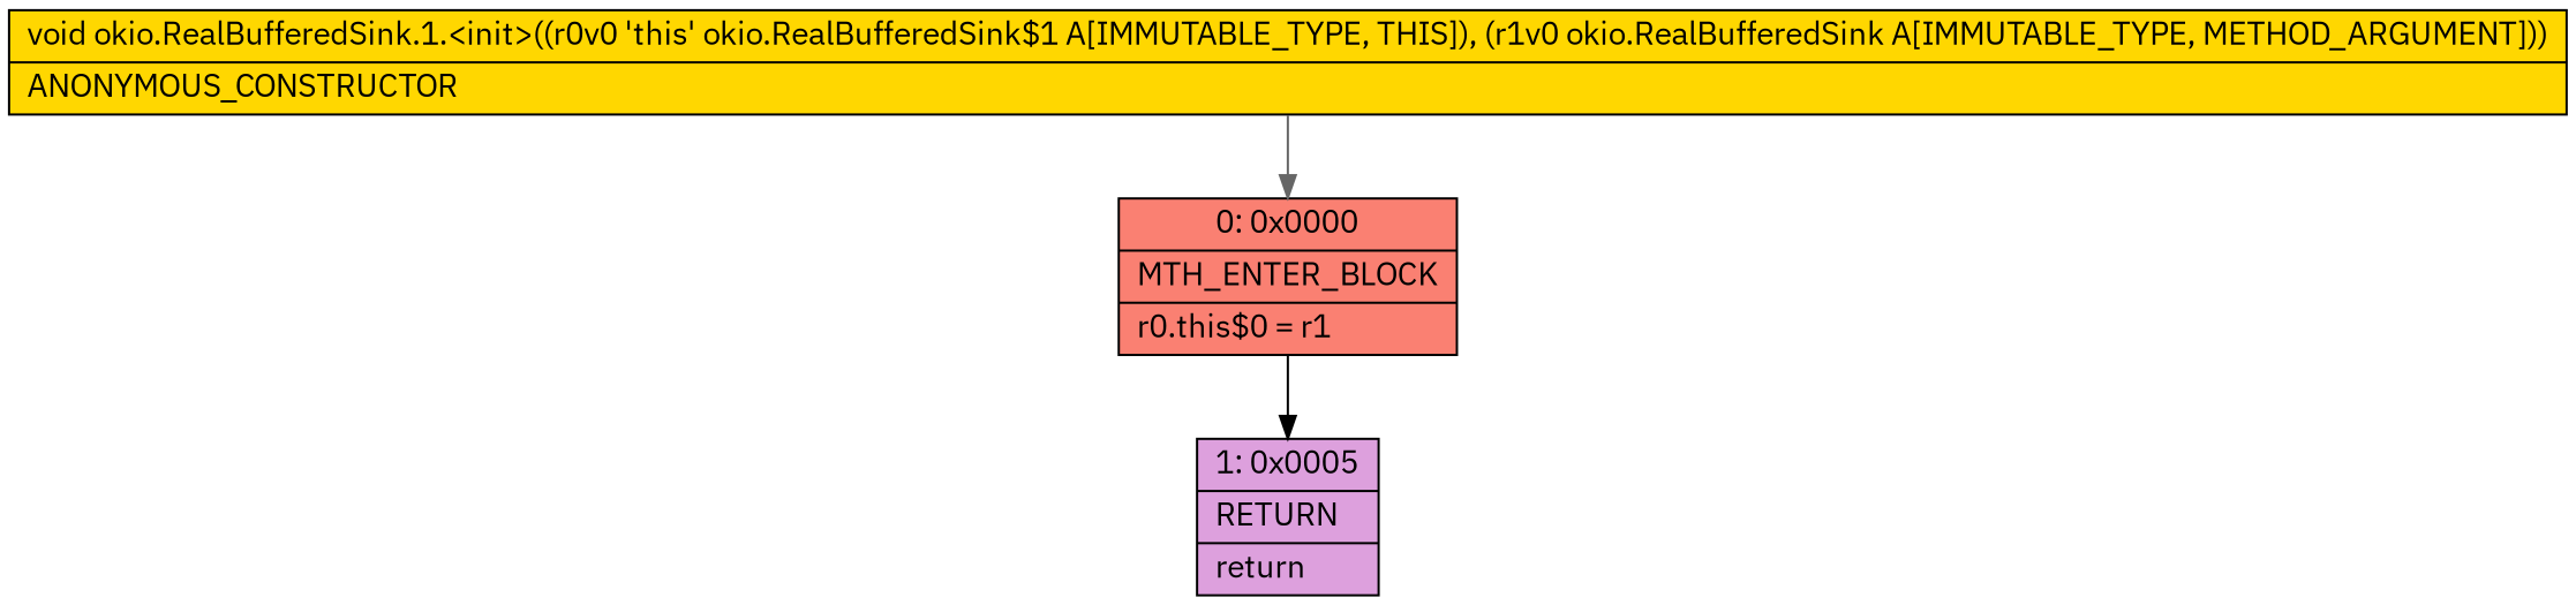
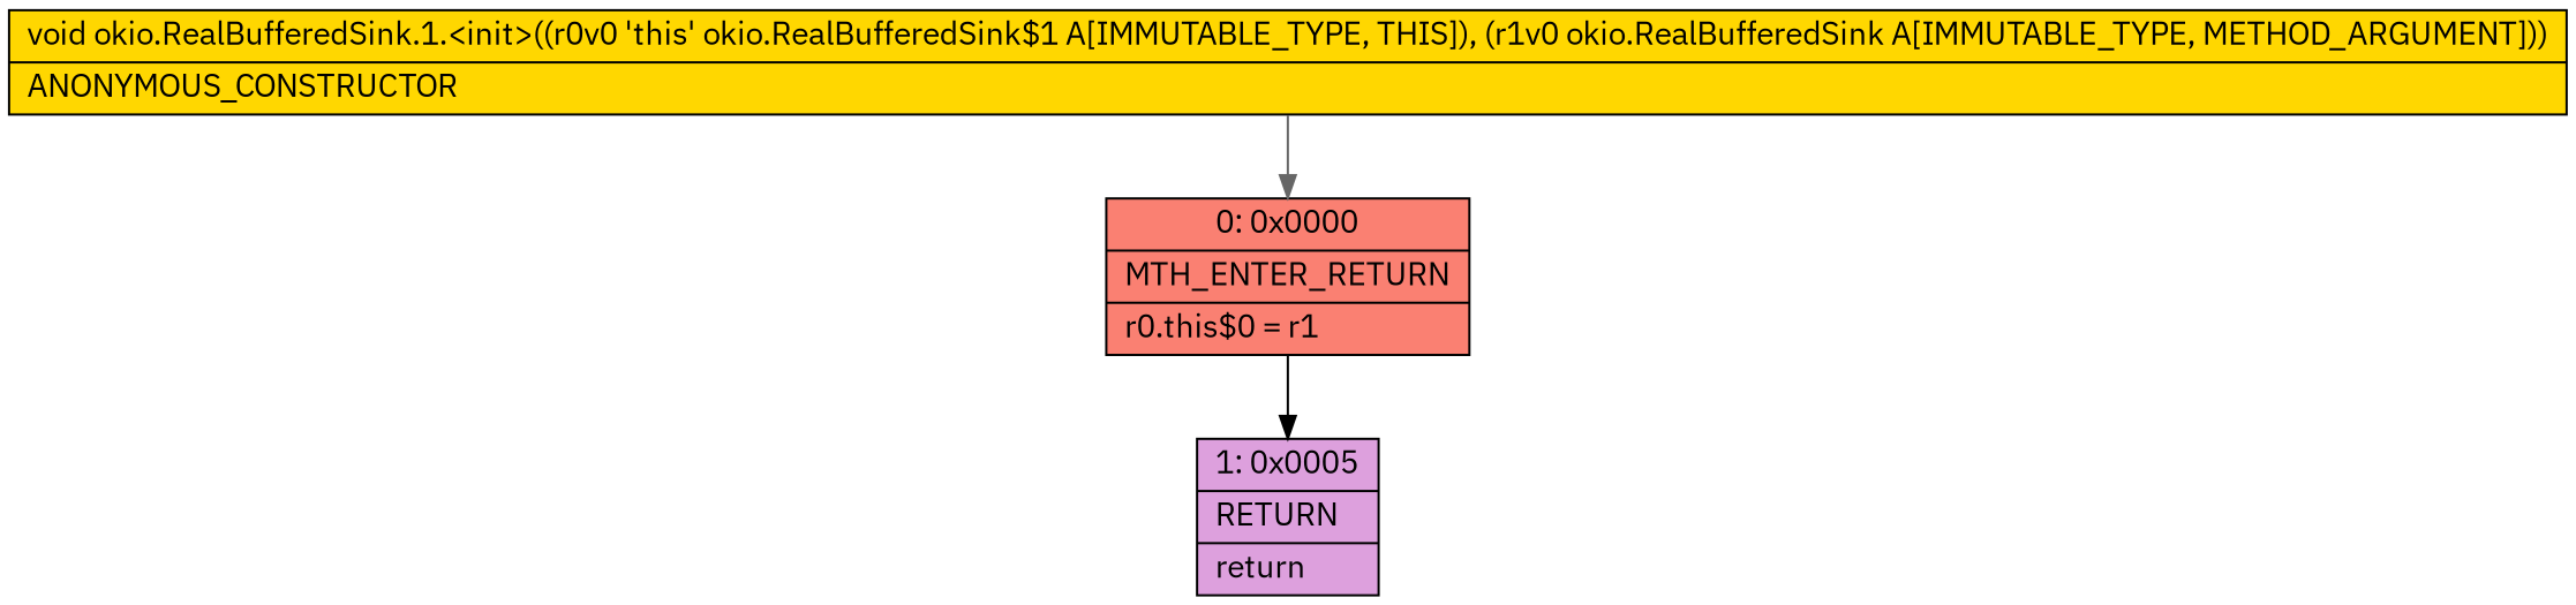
  digraph {
    fontname="IBM Plex Sans"
    node [shape=record style=filled fontname="IBM Plex Sans"]
    edge [arrowhead=normal fontname="IBM Plex Sans"]
-   n1 [label="{0\:\ 0x0000|MTH_ENTER_BLOCK\l|r0.this$0 = r1\l}" fillcolor=salmon]
+   n1 [label="{0\:\ 0x0000|MTH_ENTER_RETURN\l|r0.this$0 = r1\l}" fillcolor=salmon]
    n2 [label="{1\:\ 0x0005|RETURN\l|return\l}" fillcolor=plum]
    n3 [label="{void okio.RealBufferedSink.1.\<init\>((r0v0 'this' okio.RealBufferedSink$1 A[IMMUTABLE_TYPE, THIS]), (r1v0 okio.RealBufferedSink A[IMMUTABLE_TYPE, METHOD_ARGUMENT]))  | ANONYMOUS_CONSTRUCTOR\l}" fillcolor=gold]
    n1 -> n2 [color=black]
    n3 -> n1 [color=gray40]
  }
